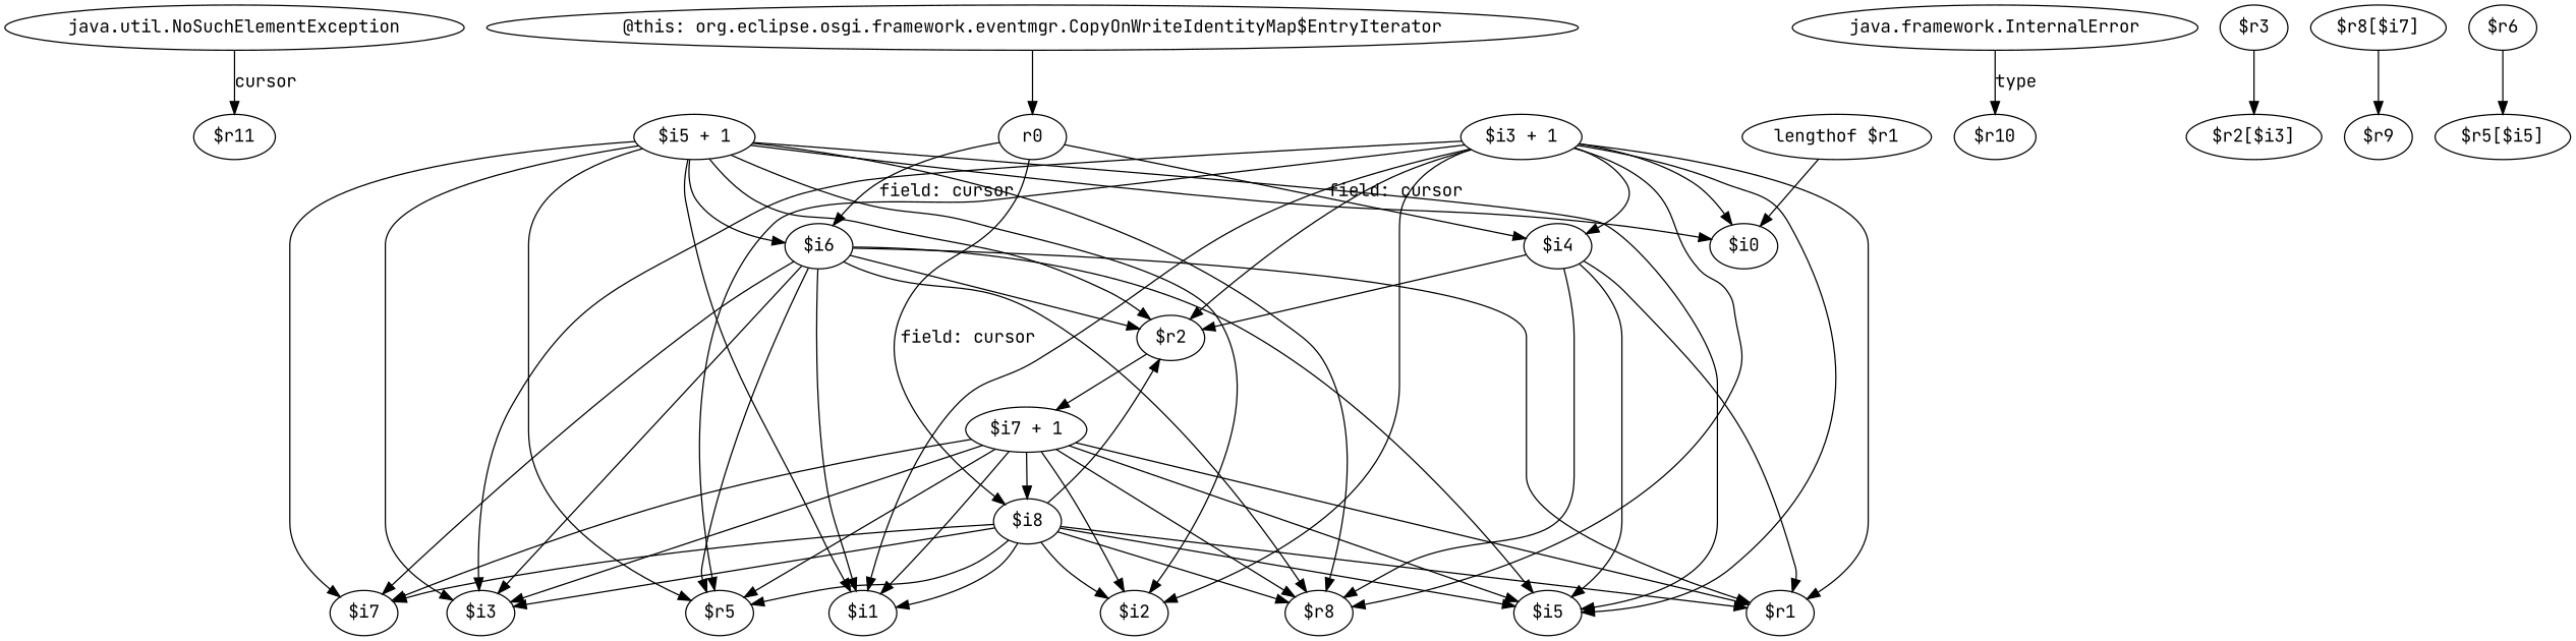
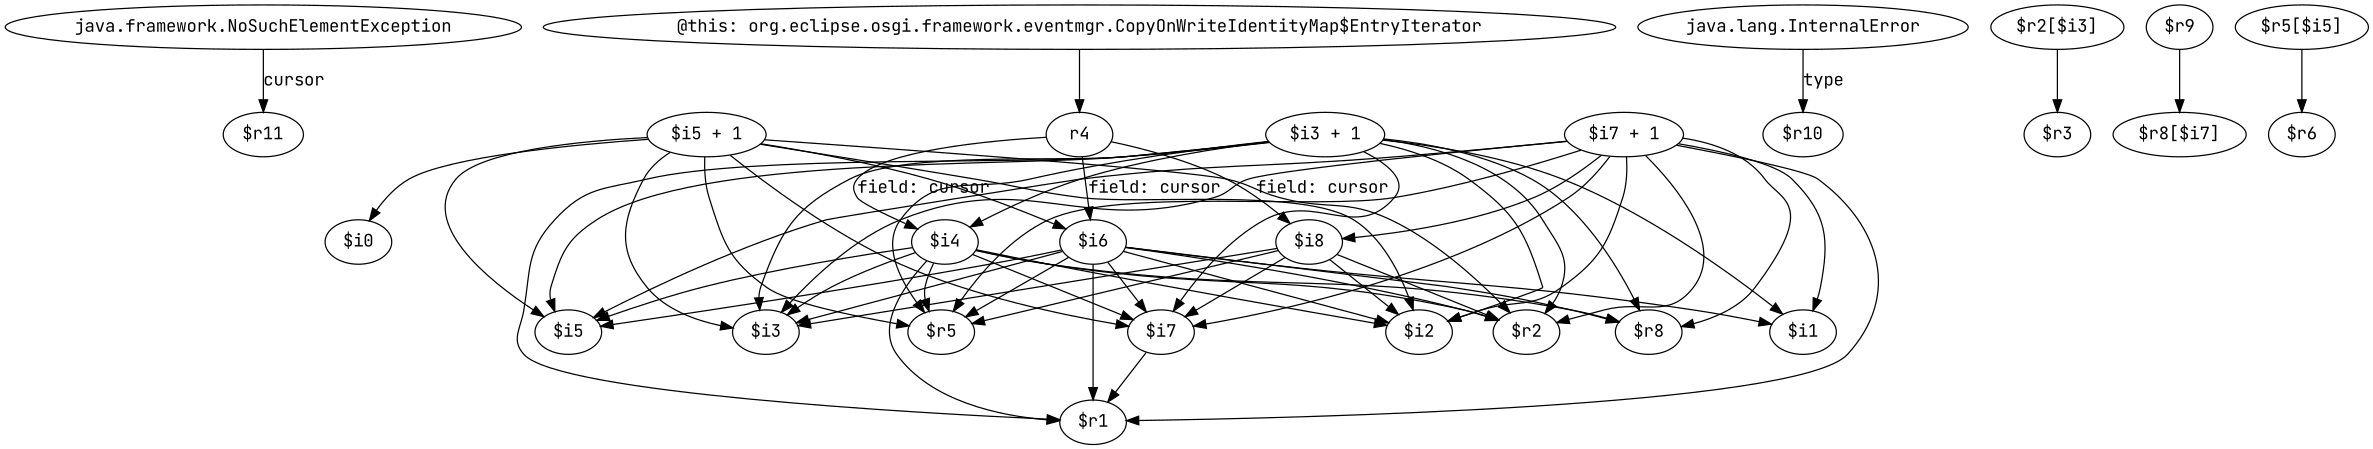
  digraph {
    fontname="JetBrains Mono"
    node [fontname="JetBrains Mono"]
    edge [fontname="JetBrains Mono"]
-   n1 [label="java.util.NoSuchElementException"]
+   n1 [label="java.framework.NoSuchElementException"]
    n2 [label="$r11"]
    n3 [label="$i5 + 1"]
    n4 [label="$i3"]
    n5 [label="$i6"]
    n6 [label="$i1"]
    n7 [label="$r5"]
    n8 [label="$i5"]
    n9 [label="$r2"]
    n10 [label="$i2"]
    n11 [label="$i7"]
    n12 [label="$r8"]
    n13 [label="$i0"]
    n14 [label="$r1"]
-   n15 [label=r0]
+   n15 [label=r4]
    n16 [label="$i8"]
    n17 [label="$i4"]
    n18 [label="$i3 + 1"]
    n19 [label="$i7 + 1"]
-   n20 [label="lengthof $r1"]
-   n21 [label="java.framework.InternalError"]
+   n21 [label="java.lang.InternalError"]
    n22 [label="$r10"]
    n23 [label="$r2[$i3]"]
    n24 [label="$r3"]
    n25 [label="$r8[$i7]"]
    n26 [label="$r9"]
    n27 [label="$r5[$i5]"]
    n28 [label="$r6"]
    n29 [label="@this: org.eclipse.osgi.framework.eventmgr.CopyOnWriteIdentityMap$EntryIterator"]
    n1 -> n2 [label=cursor]
    n3 -> n4
    n3 -> n5
-   n3 -> n6
    n3 -> n7
    n3 -> n8
    n3 -> n9
    n3 -> n10
    n3 -> n11
-   n3 -> n12
    n3 -> n13
    n5 -> n4
    n5 -> n6
    n5 -> n7
    n5 -> n8
    n5 -> n9
+   n5 -> n10
    n5 -> n11
    n5 -> n12
    n5 -> n14
    n15 -> n5 [label="field: cursor"]
    n15 -> n16 [label="field: cursor"]
    n15 -> n17 [label="field: cursor"]
    n16 -> n4
-   n16 -> n6
    n16 -> n7
-   n16 -> n8
    n16 -> n9
    n16 -> n10
    n16 -> n11
-   n16 -> n12
-   n16 -> n14
+   n11 -> n14
+   n17 -> n4
+   n17 -> n7
    n17 -> n8
    n17 -> n9
+   n17 -> n10
+   n17 -> n11
    n17 -> n12
    n17 -> n14
    n18 -> n4
    n18 -> n6
    n18 -> n7
    n18 -> n8
    n18 -> n9
    n18 -> n10
-   n18 -> n13
+   n18 -> n11
    n18 -> n12
    n18 -> n14
    n18 -> n17
    n19 -> n4
    n19 -> n6
    n19 -> n7
    n19 -> n8
-   n9 -> n19
+   n19 -> n9
    n19 -> n10
    n19 -> n11
    n19 -> n12
    n19 -> n14
    n19 -> n16
-   n20 -> n13
    n21 -> n22 [label=type]
-   n24 -> n23
-   n25 -> n26
-   n28 -> n27
+   n23 -> n24
+   n26 -> n25
+   n27 -> n28
    n29 -> n15
  }
